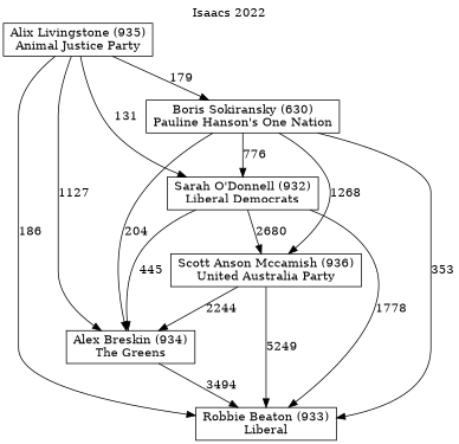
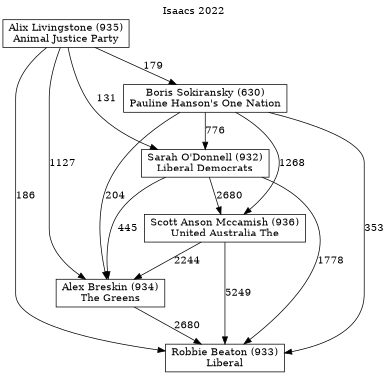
  digraph {
    label="Isaacs 2022"
    labelloc=t
    mclimit=10
    node [shape=box]
    n1 [label="Robbie Beaton (933)\nLiberal"]
    n2 [label="Alex Breskin (934)\nThe Greens"]
-   n3 [label="Scott Anson Mccamish (936)\nUnited Australia Party"]
+   n3 [label="Scott Anson Mccamish (936)\nUnited Australia The"]
    n4 [label="Sarah O'Donnell (932)\nLiberal Democrats"]
    n5 [label="Boris Sokiransky (630)\nPauline Hanson's One Nation"]
    n6 [label="Alix Livingstone (935)\nAnimal Justice Party"]
-   n2 -> n1 [label=3494]
+   n2 -> n1 [label=2680]
    n3 -> n1 [label=5249]
    n3 -> n2 [label=2244]
    n4 -> n1 [label=1778]
    n4 -> n2 [label=445]
    n4 -> n3 [label=2680]
    n5 -> n1 [label=353]
    n5 -> n2 [label=204]
    n5 -> n3 [label=1268]
    n5 -> n4 [label=776]
    n6 -> n1 [label=186]
    n6 -> n2 [label=1127]
    n6 -> n4 [label=131]
    n6 -> n5 [label=179]
  }
